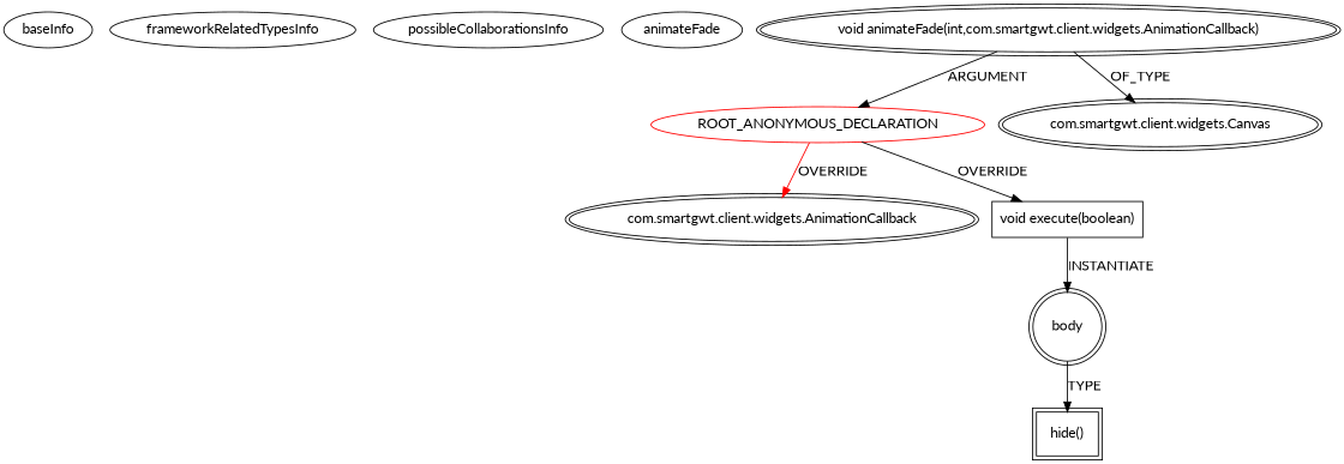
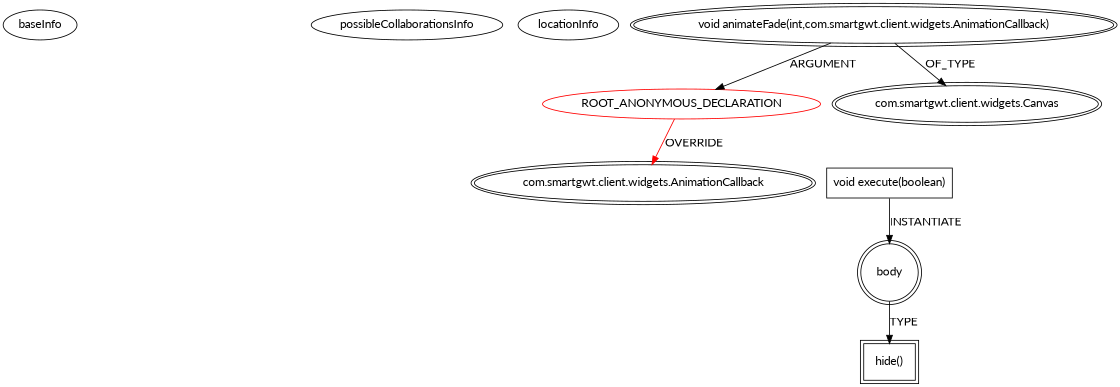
  digraph {
    fontname=Lato
    node [fontname=Lato isFrameworkType=true]
    edge [fontname=Lato]
    baseInfo [category=extension_graph graphId=354 isAnonymous=true possibleRelation=false isFrameworkType=""]
-   frameworkRelatedTypesInfo [0="com.smartgwt.client.widgets.AnimationCallback" isFrameworkType=""]
    possibleCollaborationsInfo [isFrameworkType=""]
-   locationInfo [contextSignature="void onClick(com.smartgwt.client.widgets.events.ClickEvent)" filePath="/Namrack-TeachToLearn/TeachToLearn-master/TeachToLearn/src/ttl/client/layout/MainLayout.java" graphId=354 projectName="Namrack-TeachToLearn" label=animateFade isFrameworkType=""]
+   locationInfo [contextSignature="void onClick(com.smartgwt.client.widgets.events.ClickEvent)" filePath="/Namrack-TeachToLearn/TeachToLearn-master/TeachToLearn/src/ttl/client/layout/MainLayout.java" graphId=354 projectName="Namrack-TeachToLearn" isFrameworkType=""]
    n5 [color=red isFrameworkType=false label=ROOT_ANONYMOUS_DECLARATION vertexType=ROOT_ANONYMOUS_DECLARATION]
    n6 [label="com.smartgwt.client.widgets.AnimationCallback" peripheries=2 vertexType=FRAMEWORK_INTERFACE_TYPE]
    n7 [isFrameworkType=false label="void execute(boolean)" shape=box vertexType=OVERRIDING_METHOD_DECLARATION]
    n8 [label=body peripheries=2 shape=circle vertexType=VARIABLE_EXPRESION]
    n9 [label="void animateFade(int,com.smartgwt.client.widgets.AnimationCallback)" peripheries=2 vertexType=OUTSIDE_CALL]
    n10 [label="com.smartgwt.client.widgets.Canvas" peripheries=2 vertexType=FRAMEWORK_CLASS_TYPE]
    n11 [label="hide()" peripheries=2 shape=box vertexType=INSIDE_CALL]
    n5 -> n6 [color=red label=OVERRIDE]
-   n5 -> n7 [label=OVERRIDE]
    n7 -> n8 [label=INSTANTIATE]
    n8 -> n11 [label=TYPE]
    n9 -> n5 [label=ARGUMENT]
    n9 -> n10 [label=OF_TYPE]
  }
